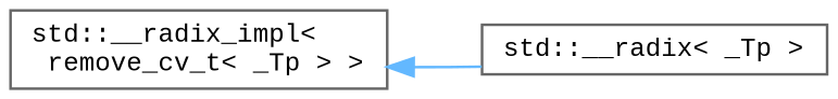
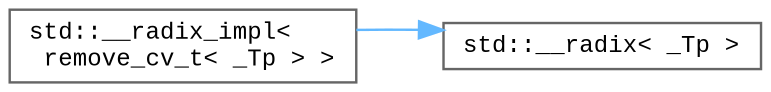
  digraph {
    rankdir=LR
    fontname="Liberation Mono"
    node [color=grey40 fillcolor=white fontname="Liberation Mono" fontsize=10 shape=box style=filled]
    n1 [height=0.2 label="std::__radix_impl\<\l remove_cv_t\< _Tp \> \>" width=0.4]
    n2 [height=0.2 label="std::__radix\< _Tp \>" width=0.4]
-   n1 -> n2 [color=steelblue1 dir=back fontname="Liberation Mono" fontsize=10 labelfontname=Helvetica labelfontsize=10 style=solid]
+   n2 -> n1 [color=steelblue1 dir=back fontname="Liberation Mono" fontsize=10 labelfontname=Helvetica labelfontsize=10 style=solid]
  }
